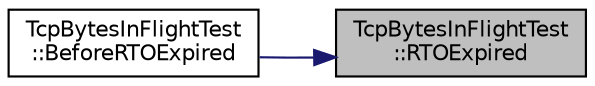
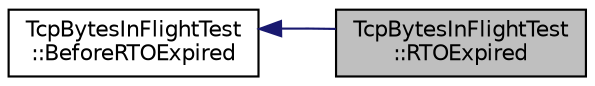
  digraph {
    rankdir=RL
    node [color=black fontname=Helvetica fontsize=10 shape=record style=filled]
    n1 [fillcolor=grey75 fontcolor=black height=0.2 label="TcpBytesInFlightTest\l::RTOExpired" width=0.4]
    n2 [fillcolor=white height=0.2 label="TcpBytesInFlightTest\l::BeforeRTOExpired" width=0.4]
-   n1 -> n2 [color=midnightblue dir=back fontname=Helvetica fontsize=10 labelfontname=Helvetica labelfontsize=10 style=solid]
+   n2 -> n1 [color=midnightblue dir=back fontname=Helvetica fontsize=10 labelfontname=Helvetica labelfontsize=10 style=solid]
  }
